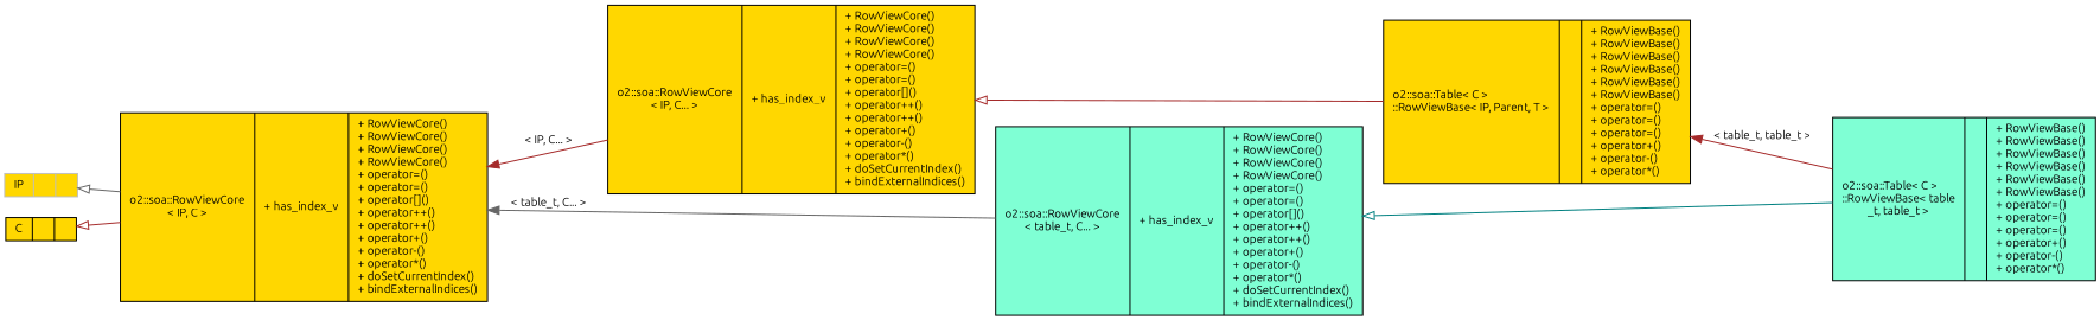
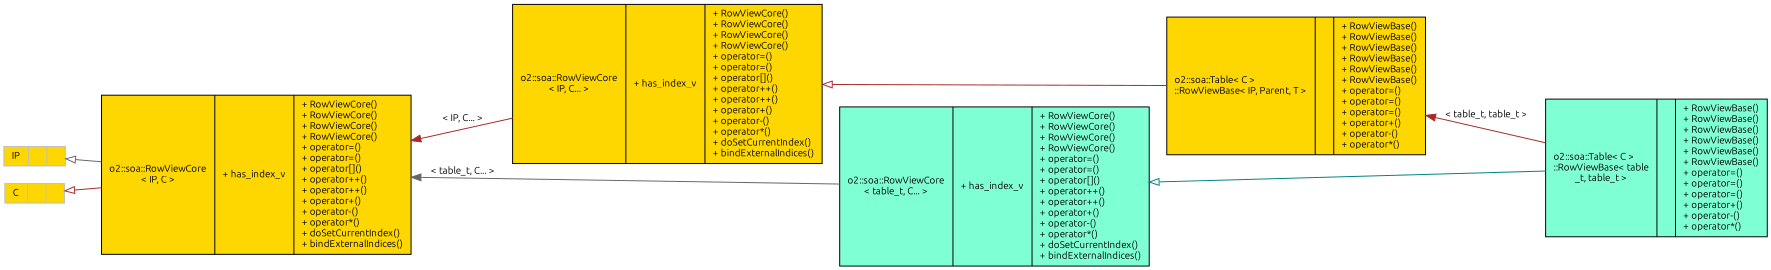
  digraph {
    rankdir=LR
    fontname=Ubuntu
    node [color=black fillcolor=gold fontname=Ubuntu fontsize=10 shape=record style=filled]
    edge [color=brown dir=back fontname=Ubuntu fontsize=10 labelfontname=Helvetica labelfontsize=10 style=solid arrowtail=onormal]
    n1 [fontcolor=black height=0.2 label="{o2::soa::RowViewCore\l\< IP, C \>\n|+ has_index_v\l|+ RowViewCore()\l+ RowViewCore()\l+ RowViewCore()\l+ RowViewCore()\l+ operator=()\l+ operator=()\l+ operator[]()\l+ operator++()\l+ operator++()\l+ operator+()\l+ operator-()\l+ operator*()\l+ doSetCurrentIndex()\l+ bindExternalIndices()\l}" width=0.4]
    n2 [height=0.2 label="{o2::soa::RowViewCore\l\< IP, C... \>\n|+ has_index_v\l|+ RowViewCore()\l+ RowViewCore()\l+ RowViewCore()\l+ RowViewCore()\l+ operator=()\l+ operator=()\l+ operator[]()\l+ operator++()\l+ operator++()\l+ operator+()\l+ operator-()\l+ operator*()\l+ doSetCurrentIndex()\l+ bindExternalIndices()\l}" width=0.4]
    n3 [height=0.2 label="{o2::soa::RowViewCore\l\< table_t, C... \>\n|+ has_index_v\l|+ RowViewCore()\l+ RowViewCore()\l+ RowViewCore()\l+ RowViewCore()\l+ operator=()\l+ operator=()\l+ operator[]()\l+ operator++()\l+ operator++()\l+ operator+()\l+ operator-()\l+ operator*()\l+ doSetCurrentIndex()\l+ bindExternalIndices()\l}" width=0.4 fillcolor=aquamarine]
    n4 [color=grey75 height=0.2 label="{IP\n||}" width=0.4]
-   n5 [height=0.2 label="{C\n||}" width=0.4]
+   n5 [color=grey75 height=0.2 label="{C\n||}" width=0.4]
    n6 [height=0.2 label="{o2::soa::Table\< C \>\l::RowViewBase\< IP, Parent, T \>\n||+ RowViewBase()\l+ RowViewBase()\l+ RowViewBase()\l+ RowViewBase()\l+ RowViewBase()\l+ RowViewBase()\l+ operator=()\l+ operator=()\l+ operator=()\l+ operator+()\l+ operator-()\l+ operator*()\l}" width=0.4]
    n7 [height=0.2 label="{o2::soa::Table\< C \>\l::RowViewBase\< table\l_t, table_t \>\n||+ RowViewBase()\l+ RowViewBase()\l+ RowViewBase()\l+ RowViewBase()\l+ RowViewBase()\l+ RowViewBase()\l+ operator=()\l+ operator=()\l+ operator=()\l+ operator+()\l+ operator-()\l+ operator*()\l}" width=0.4 fillcolor=aquamarine]
    n1 -> n2 [label=" \< IP, C... \>" arrowtail=""]
    n1 -> n3 [color=gray40 label=" \< table_t, C... \>" arrowtail=""]
    n2 -> n6
    n3 -> n7 [color=teal]
    n4 -> n1 [color=gray40]
    n5 -> n1
    n6 -> n7 [label=" \< table_t, table_t \>" arrowtail=""]
  }
